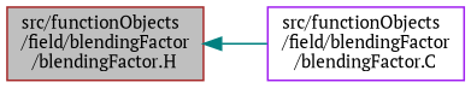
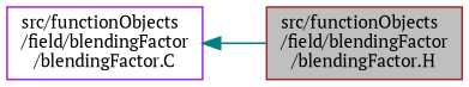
  digraph {
    rankdir=LR
    fontname="PT Serif"
    node [fontname="PT Serif" fontsize=10 shape=box]
    n1 [color=brown fillcolor=grey75 fontcolor=black height=0.2 label="src/functionObjects\l/field/blendingFactor\l/blendingFactor.H" style=filled width=0.4]
    n2 [color=purple height=0.2 label="src/functionObjects\l/field/blendingFactor\l/blendingFactor.C" width=0.4]
-   n1 -> n2 [color=teal dir=back fontname="PT Serif" fontsize=10 labelfontname=Helvetica labelfontsize=10 style=solid]
+   n2 -> n1 [color=teal dir=back fontname="PT Serif" fontsize=10 labelfontname=Helvetica labelfontsize=10 style=solid]
  }
